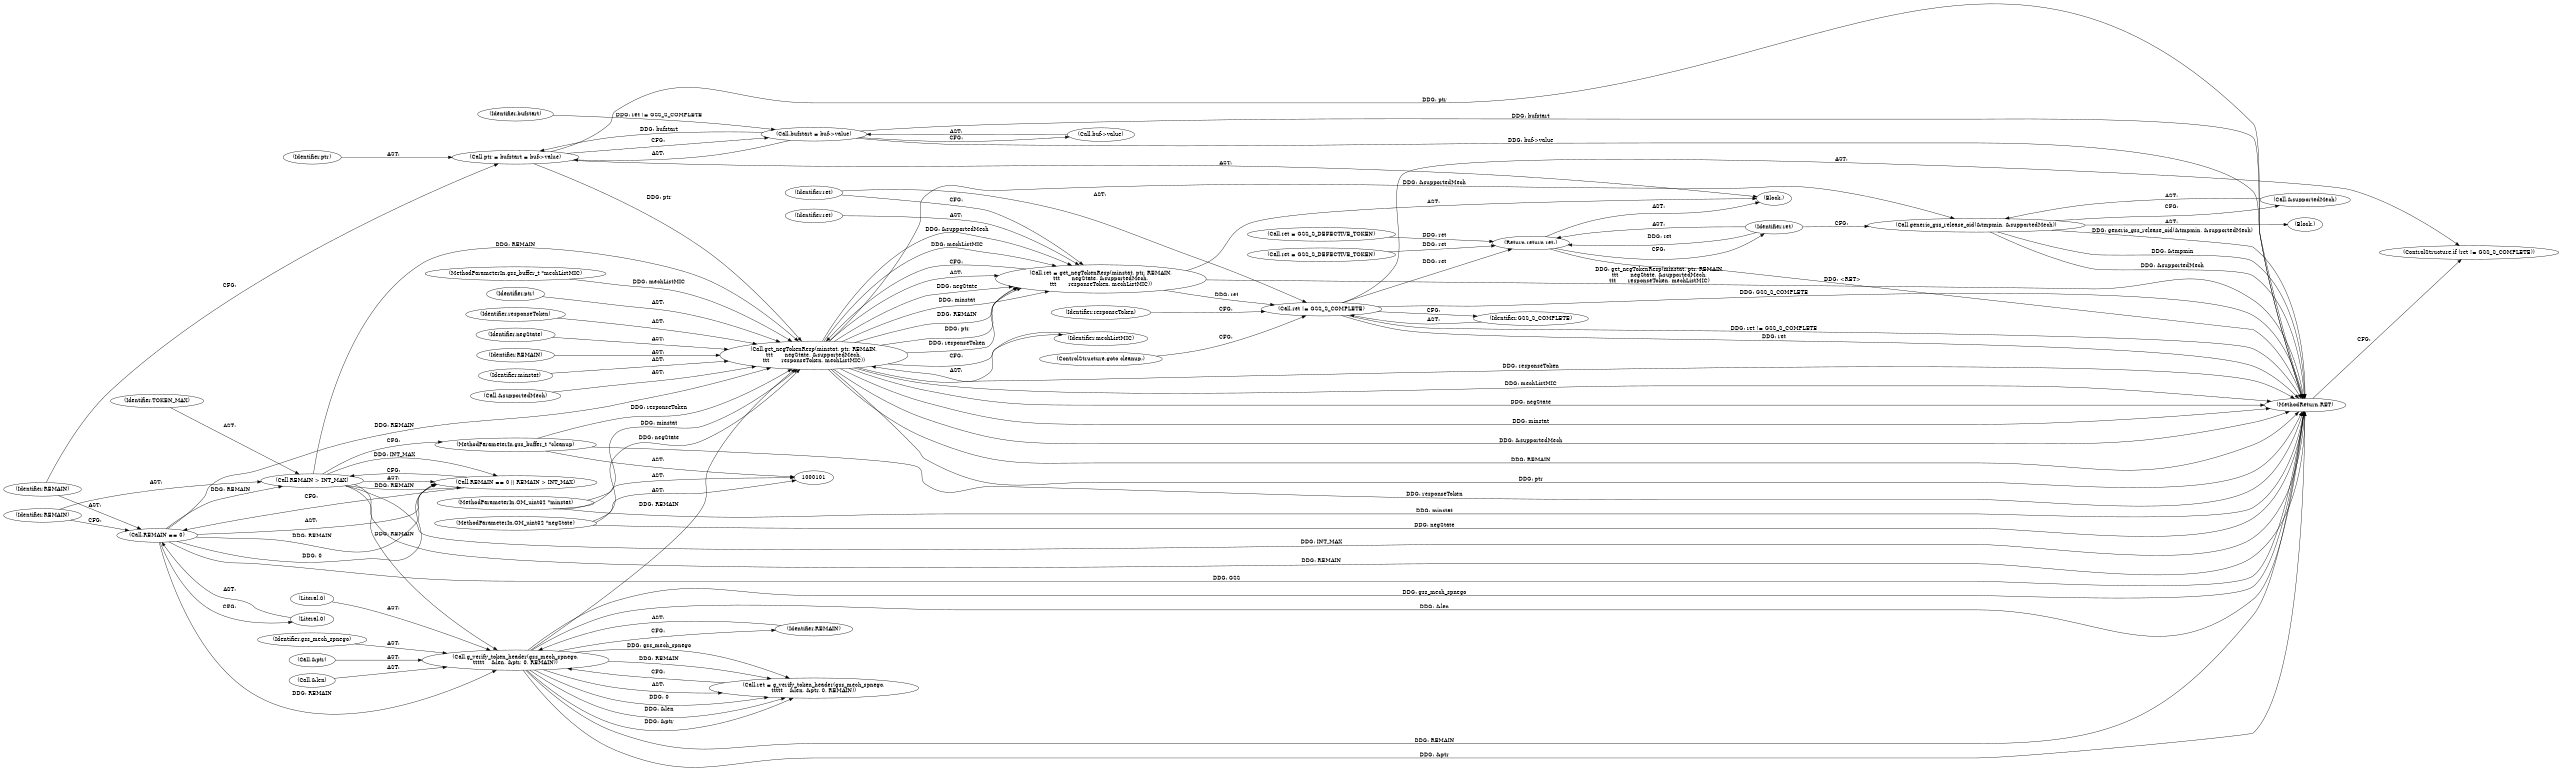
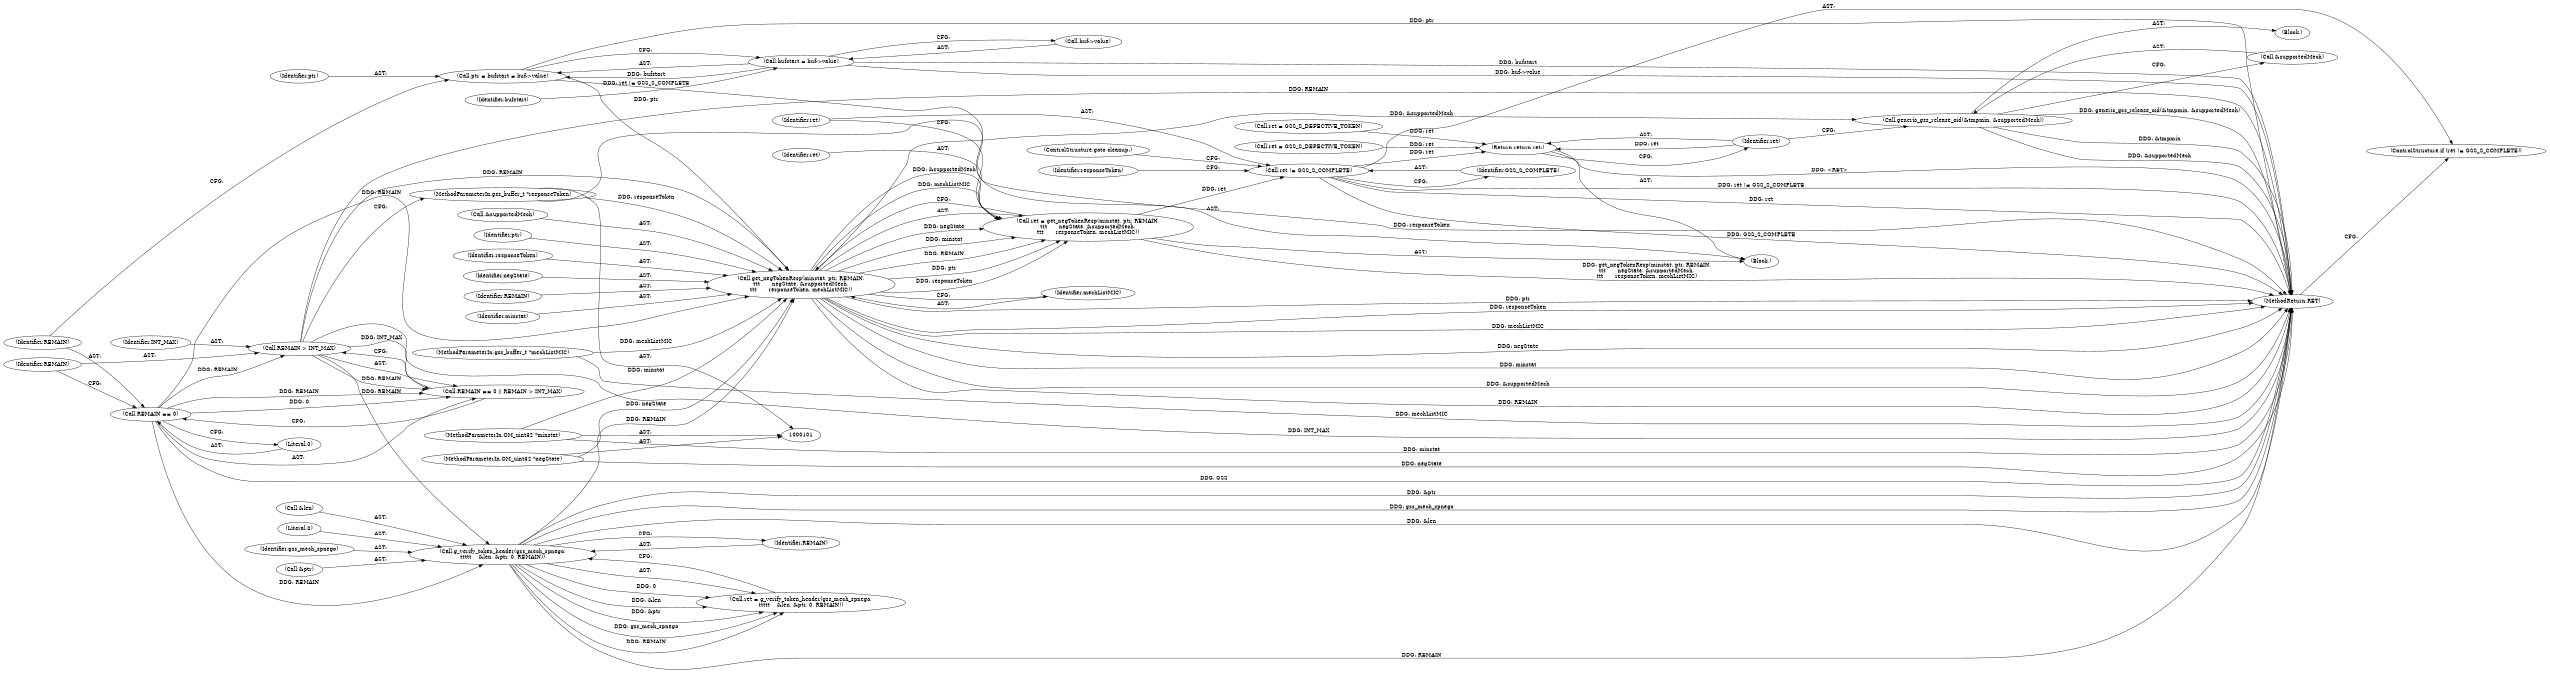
  digraph {
    rankdir=LR
    n1 [label="(Call,get_negTokenResp(minstat, ptr, REMAIN,\n\t\t\t       negState, &supportedMech,\n\t\t\t       responseToken, mechListMIC))"]
    n2 [label="(Call,ret = get_negTokenResp(minstat, ptr, REMAIN,\n\t\t\t       negState, &supportedMech,\n\t\t\t       responseToken, mechListMIC))"]
    n3 [label="(Call,generic_gss_release_oid(&tmpmin, &supportedMech))"]
    n4 [label="(MethodReturn,RET)"]
    n5 [label="(Identifier,mechListMIC)"]
    n6 [label="(Block,)"]
    n7 [label="(Call,ret != GSS_S_COMPLETE)"]
    n8 [label="(Call,&supportedMech)"]
    n9 [label="(Block,)"]
    n10 [label="(ControlStructure,if (ret != GSS_S_COMPLETE))"]
    n11 [label="(MethodParameterIn,OM_uint32 *minstat)"]
    1000101
    n13 [label="(Call,ptr = bufstart = buf->value)"]
    n14 [label="(Call,bufstart = buf->value)"]
    n15 [label="(Call,buf->value)"]
    n16 [label="(Call,REMAIN == 0)"]
    n17 [label="(Call,g_verify_token_header(gss_mech_spnego,\n\t\t\t\t\t    &len, &ptr, 0, REMAIN))"]
    n18 [label="(Call,REMAIN > INT_MAX)"]
    n19 [label="(Literal,0)"]
    n20 [label="(Call,REMAIN == 0 || REMAIN > INT_MAX)"]
    n21 [label="(Identifier,REMAIN)"]
    n22 [label="(Call,ret = g_verify_token_header(gss_mech_spnego,\n\t\t\t\t\t    &len, &ptr, 0, REMAIN))"]
-   n23 [label="(MethodParameterIn,gss_buffer_t *cleanup)"]
-   n24 [label="(Identifier,TOKEN_MAX)"]
+   n23 [label="(MethodParameterIn,gss_buffer_t *responseToken)"]
+   n24 [label="(Identifier,INT_MAX)"]
    n25 [label="(MethodParameterIn,OM_uint32 *negState)"]
    n26 [label="(MethodParameterIn,gss_buffer_t *mechListMIC)"]
    n27 [label="(Return,return ret;)"]
    n28 [label="(Identifier,GSS_S_COMPLETE)"]
    n29 [label="(Identifier,ret)"]
    n30 [label="(Identifier,ptr)"]
    n31 [label="(Identifier,responseToken)"]
    n32 [label="(Call,ret = GSS_S_DEFECTIVE_TOKEN)"]
    n33 [label="(Identifier,responseToken)"]
    n34 [label="(Identifier,ret)"]
    n35 [label="(Identifier,REMAIN)"]
    n36 [label="(Identifier,ptr)"]
    n37 [label="(Identifier,negState)"]
    n38 [label="(Identifier,REMAIN)"]
    n39 [label="(Identifier,minstat)"]
    n40 [label="(Identifier,bufstart)"]
    n41 [label="(ControlStructure,goto cleanup;)"]
    n42 [label="(Literal,0)"]
    n43 [label="(Identifier,gss_mech_spnego)"]
    n44 [label="(Call,&supportedMech)"]
    n45 [label="(Call,&ptr)"]
    n46 [label="(Call,ret = GSS_S_DEFECTIVE_TOKEN)"]
    n47 [label="(Identifier,REMAIN)"]
    n48 [label="(Call,&len)"]
    n49 [label="(Identifier,ret)"]
    n1 -> n2 [label="AST: "]
    n1 -> n2 [label="DDG: negState"]
    n1 -> n2 [label="DDG: minstat"]
    n1 -> n2 [label="DDG: REMAIN"]
    n1 -> n2 [label="DDG: ptr"]
    n1 -> n2 [label="DDG: responseToken"]
    n1 -> n2 [label="DDG: &supportedMech"]
    n1 -> n2 [label="DDG: mechListMIC"]
    n1 -> n3 [label="DDG: &supportedMech"]
    n1 -> n4 [label="DDG: responseToken"]
    n1 -> n4 [label="DDG: mechListMIC"]
    n1 -> n4 [label="DDG: negState"]
    n1 -> n4 [label="DDG: minstat"]
    n1 -> n4 [label="DDG: &supportedMech"]
    n1 -> n4 [label="DDG: REMAIN"]
    n1 -> n4 [label="DDG: ptr"]
    n1 -> n5 [label="CFG: "]
    n2 -> n1 [label="CFG: "]
    n2 -> n4 [label="DDG: get_negTokenResp(minstat, ptr, REMAIN,\n\t\t\t       negState, &supportedMech,\n\t\t\t       responseToken, mechListMIC)"]
    n2 -> n6 [label="AST: "]
    n2 -> n7 [label="DDG: ret"]
    n3 -> n4 [label="DDG: generic_gss_release_oid(&tmpmin, &supportedMech)"]
    n3 -> n4 [label="DDG: &tmpmin"]
    n3 -> n4 [label="DDG: &supportedMech"]
    n3 -> n8 [label="CFG: "]
    n3 -> n9 [label="AST: "]
    n4 -> n10 [label="CFG: "]
    n5 -> n1 [label="AST: "]
    n7 -> n4 [label="DDG: GSS_S_COMPLETE"]
    n7 -> n4 [label="DDG: ret != GSS_S_COMPLETE"]
    n7 -> n4 [label="DDG: ret"]
    n7 -> n10 [label="AST: "]
    n7 -> n27 [label="DDG: ret"]
    n7 -> n28 [label="CFG: "]
    n8 -> n3 [label="AST: "]
    n11 -> n1 [label="DDG: minstat"]
    n11 -> n4 [label="DDG: minstat"]
    n11 -> 1000101 [label="AST: "]
    n13 -> n1 [label="DDG: ptr"]
    n13 -> n4 [label="DDG: ptr"]
    n13 -> n6 [label="AST: "]
    n13 -> n14 [label="CFG: "]
    n14 -> n4 [label="DDG: bufstart"]
    n14 -> n4 [label="DDG: buf->value"]
    n14 -> n13 [label="AST: "]
    n14 -> n13 [label="DDG: bufstart"]
    n14 -> n15 [label="CFG: "]
    n15 -> n14 [label="AST: "]
    n16 -> n1 [label="DDG: REMAIN"]
    n16 -> n4 [label="DDG: GSS"]
    n16 -> n17 [label="DDG: REMAIN"]
    n16 -> n18 [label="DDG: REMAIN"]
    n16 -> n19 [label="CFG: "]
    n16 -> n20 [label="AST: "]
    n16 -> n20 [label="DDG: REMAIN"]
    n16 -> n20 [label="DDG: 0"]
    n17 -> n1 [label="DDG: REMAIN"]
    n17 -> n4 [label="DDG: REMAIN"]
    n17 -> n4 [label="DDG: &ptr"]
    n17 -> n4 [label="DDG: gss_mech_spnego"]
    n17 -> n4 [label="DDG: &len"]
    n17 -> n21 [label="CFG: "]
    n17 -> n22 [label="AST: "]
    n17 -> n22 [label="DDG: 0"]
    n17 -> n22 [label="DDG: &len"]
    n17 -> n22 [label="DDG: &ptr"]
    n17 -> n22 [label="DDG: gss_mech_spnego"]
    n17 -> n22 [label="DDG: REMAIN"]
    n18 -> n1 [label="DDG: REMAIN"]
    n18 -> n4 [label="DDG: INT_MAX"]
    n18 -> n4 [label="DDG: REMAIN"]
    n18 -> n17 [label="DDG: REMAIN"]
    n18 -> n20 [label="AST: "]
    n18 -> n20 [label="DDG: REMAIN"]
    n18 -> n20 [label="DDG: INT_MAX"]
    n18 -> n23 [label="CFG: "]
    n19 -> n16 [label="AST: "]
    n20 -> n16 [label="CFG: "]
    n20 -> n18 [label="CFG: "]
    n21 -> n17 [label="AST: "]
    n22 -> n17 [label="CFG: "]
    n23 -> n1 [label="DDG: responseToken"]
    n23 -> n4 [label="DDG: responseToken"]
    n23 -> 1000101 [label="AST: "]
    n24 -> n18 [label="AST: "]
    n25 -> n1 [label="DDG: negState"]
    n25 -> n4 [label="DDG: negState"]
    n25 -> 1000101 [label="AST: "]
    n26 -> n1 [label="DDG: mechListMIC"]
+   n26 -> n4 [label="DDG: mechListMIC"]
    n27 -> n4 [label="DDG: <RET>"]
    n27 -> n6 [label="AST: "]
    n27 -> n29 [label="CFG: "]
    n28 -> n7 [label="AST: "]
    n29 -> n3 [label="CFG: "]
    n29 -> n27 [label="AST: "]
    n29 -> n27 [label="DDG: ret"]
    n30 -> n1 [label="AST: "]
    n31 -> n1 [label="AST: "]
    n32 -> n27 [label="DDG: ret"]
    n33 -> n7 [label="CFG: "]
    n34 -> n2 [label="CFG: "]
    n34 -> n7 [label="AST: "]
    n35 -> n16 [label="CFG: "]
    n35 -> n18 [label="AST: "]
    n36 -> n13 [label="AST: "]
    n37 -> n1 [label="AST: "]
    n38 -> n1 [label="AST: "]
    n39 -> n1 [label="AST: "]
    n40 -> n14 [label="DDG: ret != GSS_S_COMPLETE"]
    n41 -> n7 [label="CFG: "]
    n42 -> n17 [label="AST: "]
    n43 -> n17 [label="AST: "]
    n44 -> n1 [label="AST: "]
    n45 -> n17 [label="AST: "]
    n46 -> n27 [label="DDG: ret"]
    n47 -> n13 [label="CFG: "]
    n47 -> n16 [label="AST: "]
    n48 -> n17 [label="AST: "]
    n49 -> n2 [label="AST: "]
  }
